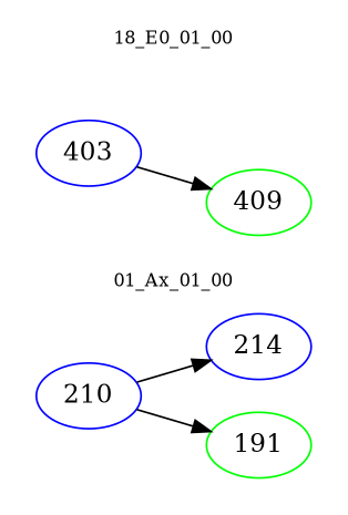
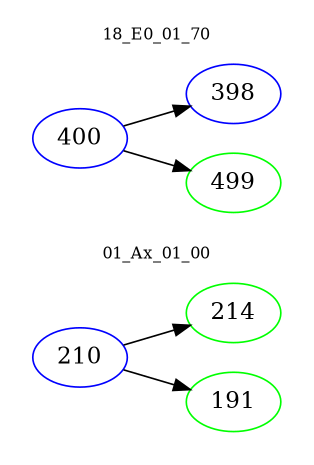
  digraph {
    rankdir=LR
    node [color=blue]
    edge [color=black]
    n1 [label=210]
    n2 [color=green label=191]
-   n3 [label=214]
-   n4 [label=403]
-   n5 [color=green label=409]
+   n3 [color=green label=214]
+   n4 [label=400]
+   n5 [color=green label=499]
+   n6 [label=398]
    subgraph cluster_1 {
      color=white
      fontsize=10
      label="01_Ax_01_00"
      n1
      n2
      n3
    }
    subgraph cluster_2 {
      color=white
      fontsize=10
-     label="18_E0_01_00"
+     label="18_E0_01_70"
      n4
      n5
+     n6
    }
    n1 -> n2
    n1 -> n3
    n4 -> n5
+   n4 -> n6
  }
